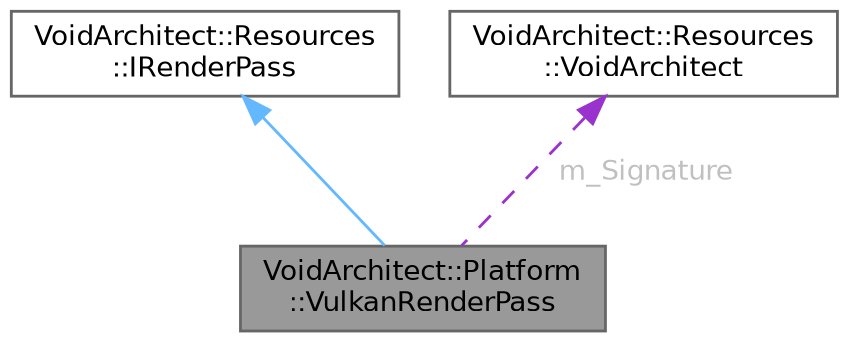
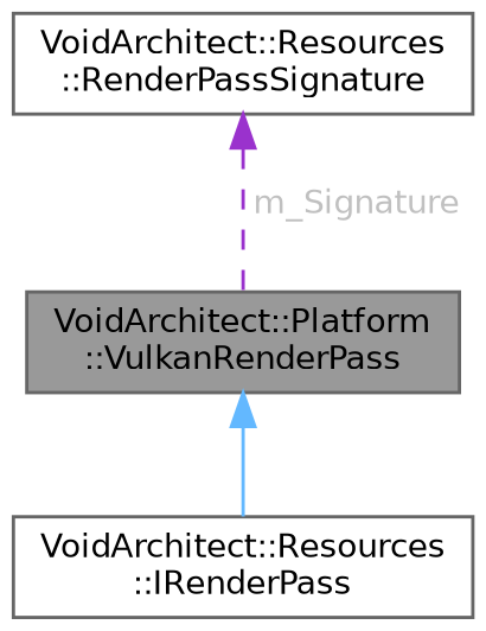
  digraph {
    node [color=gray40 fillcolor=white fontname=Helvetica fontsize=10 shape=box style=filled]
    edge [dir=back fontname=Helvetica fontsize=10 labelfontname=Helvetica labelfontsize=10]
    n1 [fillcolor=grey60 fontcolor=black height=0.2 label="VoidArchitect::Platform\l::VulkanRenderPass" width=0.4]
    n2 [height=0.2 label="VoidArchitect::Resources\l::IRenderPass" width=0.4]
-   n3 [height=0.2 label="VoidArchitect::Resources\l::VoidArchitect" width=0.4]
-   n2 -> n1 [color=steelblue1 style=solid]
+   n3 [height=0.2 label="VoidArchitect::Resources\l::RenderPassSignature" width=0.4]
+   n1 -> n2 [color=steelblue1 style=solid]
    n3 -> n1 [color=darkorchid3 fontcolor=grey label=<<TABLE CELLBORDER="0" BORDER="0"><TR><TD VALIGN="top" ALIGN="LEFT" CELLPADDING="1" CELLSPACING="0">m_Signature</TD></TR> </TABLE>> style=dashed]
  }
